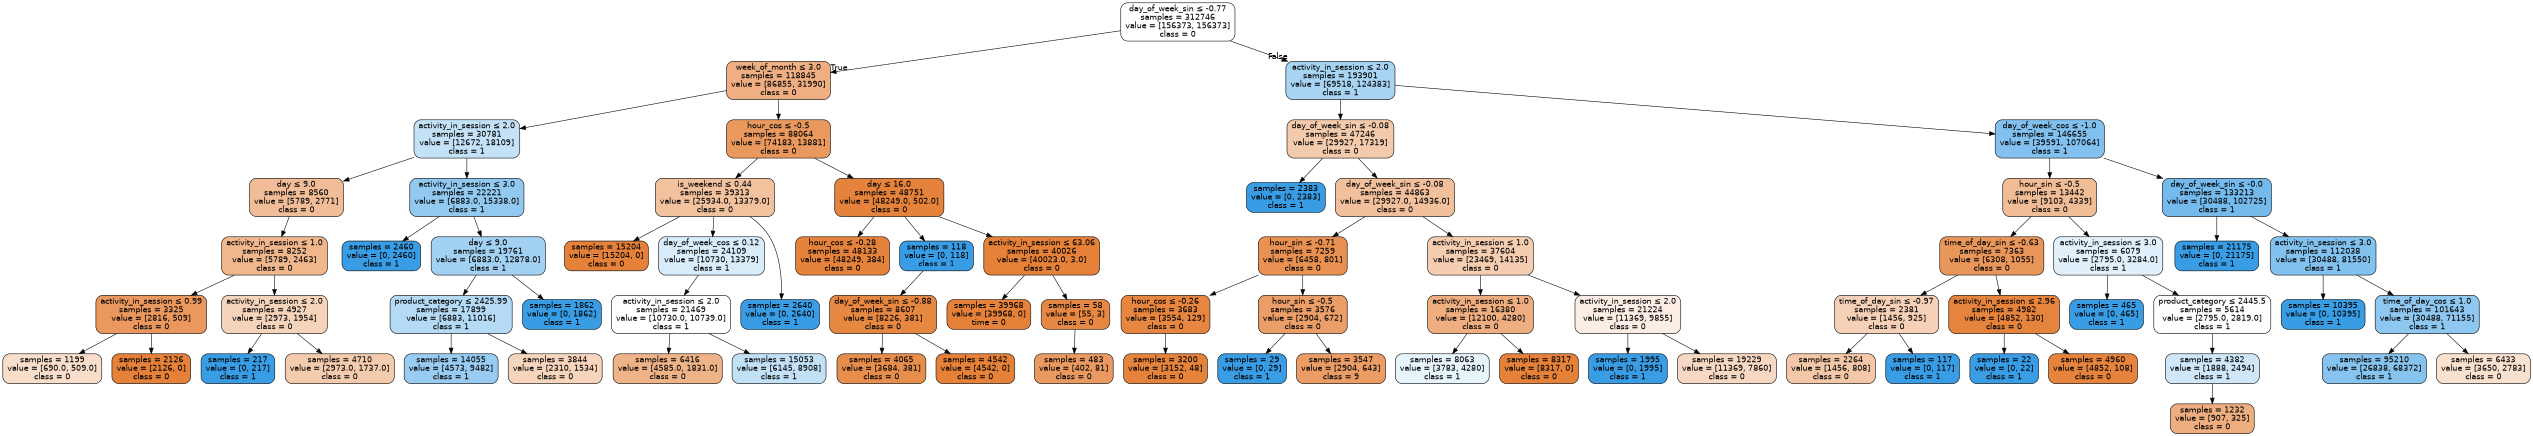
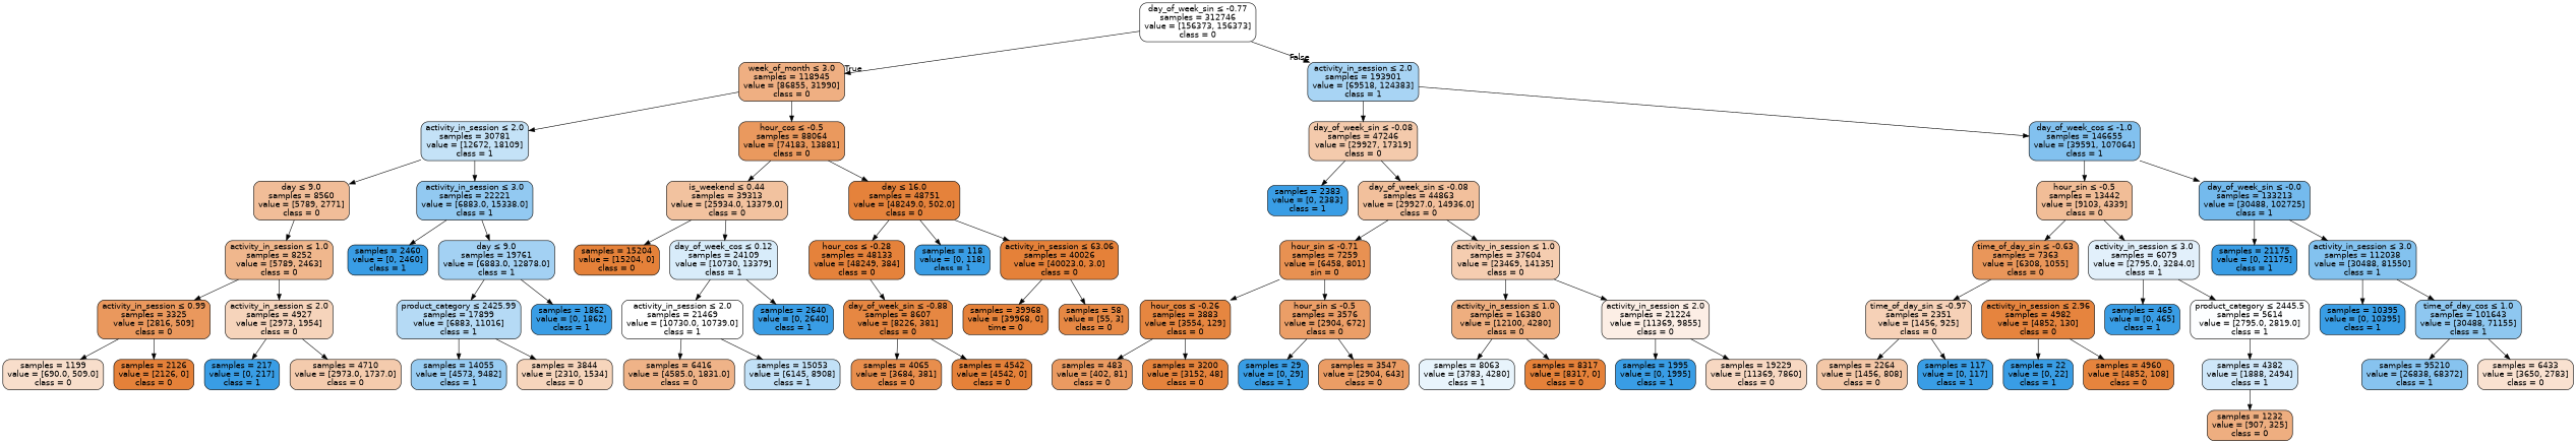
  digraph {
    node [color=black fillcolor="#399de5" fontname=helvetica shape=box style="filled, rounded"]
    edge [fontname=helvetica]
    n1 [fillcolor="#ffffff" label=<day_of_week_sin &le; -0.77<br/>samples = 312746<br/>value = [156373, 156373]<br/>class = 0>]
-   n2 [fillcolor="#efaf82" label=<week_of_month &le; 3.0<br/>samples = 118845<br/>value = [86855, 31990]<br/>class = 0>]
+   n2 [fillcolor="#efaf82" label=<week_of_month &le; 3.0<br/>samples = 118945<br/>value = [86855, 31990]<br/>class = 0>]
    n3 [fillcolor="#a8d4f4" label=<activity_in_session &le; 2.0<br/>samples = 193901<br/>value = [69518, 124383]<br/>class = 1>]
    n4 [fillcolor="#c4e2f7" label=<activity_in_session &le; 2.0<br/>samples = 30781<br/>value = [12672, 18109]<br/>class = 1>]
    n5 [fillcolor="#ea995e" label=<hour_cos &le; -0.5<br/>samples = 88064<br/>value = [74183, 13881]<br/>class = 0>]
    n6 [fillcolor="#f4caac" label=<day_of_week_sin &le; -0.08<br/>samples = 47246<br/>value = [29927, 17319]<br/>class = 0>]
    n7 [fillcolor="#82c1ef" label=<day_of_week_cos &le; -1.0<br/>samples = 146655<br/>value = [39591, 107064]<br/>class = 1>]
    n8 [fillcolor="#f1bd98" label=<day &le; 9.0<br/>samples = 8560<br/>value = [5789, 2771]<br/>class = 0>]
    n9 [fillcolor="#92c9f1" label=<activity_in_session &le; 3.0<br/>samples = 22221<br/>value = [6883.0, 15338.0]<br/>class = 1>]
    n10 [fillcolor="#f2c29f" label=<is_weekend &le; 0.44<br/>samples = 39313<br/>value = [25934.0, 13379.0]<br/>class = 0>]
    n11 [fillcolor="#e5823b" label=<day &le; 16.0<br/>samples = 48751<br/>value = [48249.0, 502.0]<br/>class = 0>]
    n12 [fillcolor="#f0b78d" label=<activity_in_session &le; 1.0<br/>samples = 8252<br/>value = [5789, 2463]<br/>class = 0>]
    n13 [label=<samples = 2460<br/>value = [0, 2460]<br/>class = 1>]
    n14 [fillcolor="#a3d1f3" label=<day &le; 9.0<br/>samples = 19761<br/>value = [6883.0, 12878.0]<br/>class = 1>]
    n15 [fillcolor="#ea985d" label=<activity_in_session &le; 0.99<br/>samples = 3325<br/>value = [2816, 509]<br/>class = 0>]
    n16 [fillcolor="#f6d4bb" label=<activity_in_session &le; 2.0<br/>samples = 4927<br/>value = [2973, 1954]<br/>class = 0>]
    n17 [fillcolor="#f8decb" label=<samples = 1199<br/>value = [690.0, 509.0]<br/>class = 0>]
    n18 [fillcolor="#e58139" label=<samples = 2126<br/>value = [2126, 0]<br/>class = 0>]
    n19 [label=<samples = 217<br/>value = [0, 217]<br/>class = 1>]
    n20 [fillcolor="#f4cbad" label=<samples = 4710<br/>value = [2973.0, 1737.0]<br/>class = 0>]
    n21 [fillcolor="#b5daf5" label=<product_category &le; 2425.99<br/>samples = 17899<br/>value = [6883, 11016]<br/>class = 1>]
    n22 [label=<samples = 1862<br/>value = [0, 1862]<br/>class = 1>]
    n23 [fillcolor="#98ccf2" label=<samples = 14055<br/>value = [4573, 9482]<br/>class = 1>]
    n24 [fillcolor="#f6d5bc" label=<samples = 3844<br/>value = [2310, 1534]<br/>class = 0>]
    n25 [fillcolor="#e58139" label=<samples = 15204<br/>value = [15204, 0]<br/>class = 0>]
    n26 [fillcolor="#d8ecfa" label=<day_of_week_cos &le; 0.12<br/>samples = 24109<br/>value = [10730, 13379]<br/>class = 1>]
    n27 [fillcolor="#e5823b" label=<hour_cos &le; -0.28<br/>samples = 48133<br/>value = [48249, 384]<br/>class = 0>]
    n28 [label=<samples = 118<br/>value = [0, 118]<br/>class = 1>]
    n29 [fillcolor="#e58139" label=<activity_in_session &le; 63.06<br/>samples = 40026<br/>value = [40023.0, 3.0]<br/>class = 0>]
    n30 [fillcolor="#ffffff" label=<activity_in_session &le; 2.0<br/>samples = 21469<br/>value = [10730.0, 10739.0]<br/>class = 1>]
    n31 [label=<samples = 2640<br/>value = [0, 2640]<br/>class = 1>]
    n32 [fillcolor="#efb388" label=<samples = 6416<br/>value = [4585.0, 1831.0]<br/>class = 0>]
    n33 [fillcolor="#c2e1f7" label=<samples = 15053<br/>value = [6145, 8908]<br/>class = 1>]
    n34 [fillcolor="#e68742" label=<day_of_week_sin &le; -0.88<br/>samples = 8607<br/>value = [8226, 381]<br/>class = 0>]
    n35 [fillcolor="#e88e4d" label=<samples = 4065<br/>value = [3684, 381]<br/>class = 0>]
    n36 [fillcolor="#e58139" label=<samples = 4542<br/>value = [4542, 0]<br/>class = 0>]
    n37 [fillcolor="#e58139" label=<samples = 39968<br/>value = [39968, 0]<br/>time = 0>]
    n38 [fillcolor="#e68844" label=<samples = 58<br/>value = [55, 3]<br/>class = 0>]
    n39 [label=<samples = 2383<br/>value = [0, 2383]<br/>class = 1>]
    n40 [fillcolor="#f2c09c" label=<day_of_week_sin &le; -0.08<br/>samples = 44863<br/>value = [29927.0, 14936.0]<br/>class = 0>]
    n41 [fillcolor="#f1bd97" label=<hour_sin &le; -0.5<br/>samples = 13442<br/>value = [9103, 4339]<br/>class = 0>]
    n42 [fillcolor="#74baed" label=<day_of_week_sin &le; -0.0<br/>samples = 133213<br/>value = [30488, 102725]<br/>class = 1>]
-   n43 [fillcolor="#e89152" label=<hour_sin &le; -0.71<br/>samples = 7259<br/>value = [6458, 801]<br/>class = 0>]
+   n43 [fillcolor="#e89152" label=<hour_sin &le; -0.71<br/>samples = 7259<br/>value = [6458, 801]<br/>sin = 0>]
    n44 [fillcolor="#f5cdb0" label=<activity_in_session &le; 1.0<br/>samples = 37604<br/>value = [23469, 14135]<br/>class = 0>]
-   n45 [fillcolor="#e68640" label=<hour_cos &le; -0.26<br/>samples = 3683<br/>value = [3554, 129]<br/>class = 0>]
+   n45 [fillcolor="#e68640" label=<hour_cos &le; -0.26<br/>samples = 3883<br/>value = [3554, 129]<br/>class = 0>]
    n46 [fillcolor="#eb9e67" label=<hour_sin &le; -0.5<br/>samples = 3576<br/>value = [2904, 672]<br/>class = 0>]
    n47 [fillcolor="#eeae7f" label=<activity_in_session &le; 1.0<br/>samples = 16380<br/>value = [12100, 4280]<br/>class = 0>]
    n48 [fillcolor="#fceee5" label=<activity_in_session &le; 2.0<br/>samples = 21224<br/>value = [11369, 9855]<br/>class = 0>]
    n49 [fillcolor="#ea9a61" label=<samples = 483<br/>value = [402, 81]<br/>class = 0>]
    n50 [fillcolor="#e5833c" label=<samples = 3200<br/>value = [3152, 48]<br/>class = 0>]
    n51 [label=<samples = 29<br/>value = [0, 29]<br/>class = 1>]
-   n52 [fillcolor="#eb9d65" label=<samples = 3547<br/>value = [2904, 643]<br/>class = 9>]
+   n52 [fillcolor="#eb9d65" label=<samples = 3547<br/>value = [2904, 643]<br/>class = 0>]
    n53 [fillcolor="#e8f4fc" label=<samples = 8063<br/>value = [3783, 4280]<br/>class = 1>]
    n54 [fillcolor="#e58139" label=<samples = 8317<br/>value = [8317, 0]<br/>class = 0>]
    n55 [label=<samples = 1995<br/>value = [0, 1995]<br/>class = 1>]
    n56 [fillcolor="#f7d8c2" label=<samples = 19229<br/>value = [11369, 7860]<br/>class = 0>]
    n57 [fillcolor="#e9965a" label=<time_of_day_sin &le; -0.63<br/>samples = 7363<br/>value = [6308, 1055]<br/>class = 0>]
    n58 [fillcolor="#e2f0fb" label=<activity_in_session &le; 3.0<br/>samples = 6079<br/>value = [2795.0, 3284.0]<br/>class = 1>]
    n59 [label=<samples = 21175<br/>value = [0, 21175]<br/>class = 1>]
    n60 [fillcolor="#83c2ef" label=<activity_in_session &le; 3.0<br/>samples = 112038<br/>value = [30488, 81550]<br/>class = 1>]
-   n61 [fillcolor="#f6d1b7" label=<time_of_day_sin &le; -0.97<br/>samples = 2381<br/>value = [1456, 925]<br/>class = 0>]
+   n61 [fillcolor="#f6d1b7" label=<time_of_day_sin &le; -0.97<br/>samples = 2351<br/>value = [1456, 925]<br/>class = 0>]
    n62 [fillcolor="#e6843e" label=<activity_in_session &le; 2.96<br/>samples = 4982<br/>value = [4852, 130]<br/>class = 0>]
    n63 [label=<samples = 465<br/>value = [0, 465]<br/>class = 1>]
    n64 [fillcolor="#fdfeff" label=<product_category &le; 2445.5<br/>samples = 5614<br/>value = [2795.0, 2819.0]<br/>class = 1>]
    n65 [fillcolor="#f3c7a7" label=<samples = 2264<br/>value = [1456, 808]<br/>class = 0>]
    n66 [label=<samples = 117<br/>value = [0, 117]<br/>class = 1>]
    n67 [label=<samples = 22<br/>value = [0, 22]<br/>class = 1>]
    n68 [fillcolor="#e6843d" label=<samples = 4960<br/>value = [4852, 108]<br/>class = 0>]
    n69 [fillcolor="#cfe7f9" label=<samples = 4382<br/>value = [1888, 2494]<br/>class = 1>]
    n70 [fillcolor="#eeae80" label=<samples = 1232<br/>value = [907, 325]<br/>class = 0>]
    n71 [label=<samples = 10395<br/>value = [0, 10395]<br/>class = 1>]
    n72 [fillcolor="#8ec7f0" label=<time_of_day_cos &le; 1.0<br/>samples = 101643<br/>value = [30488, 71155]<br/>class = 1>]
    n73 [fillcolor="#87c3ef" label=<samples = 95210<br/>value = [26838, 68372]<br/>class = 1>]
    n74 [fillcolor="#f9e1d0" label=<samples = 6433<br/>value = [3650, 2783]<br/>class = 0>]
    n1 -> n2 [headlabel=True labelangle=45 labeldistance=2.5]
    n1 -> n3 [headlabel=False labelangle=-45 labeldistance=2.5]
    n2 -> n4
    n2 -> n5
    n3 -> n6
    n3 -> n7
    n4 -> n8
    n4 -> n9
    n5 -> n10
    n5 -> n11
    n6 -> n39
    n6 -> n40
    n7 -> n41
    n7 -> n42
    n8 -> n12
    n9 -> n13
    n9 -> n14
    n10 -> n25
    n10 -> n26
    n11 -> n27
    n11 -> n28
    n11 -> n29
    n12 -> n15
    n12 -> n16
    n14 -> n21
    n14 -> n22
    n15 -> n17
    n15 -> n18
    n16 -> n19
    n16 -> n20
    n21 -> n23
    n21 -> n24
    n26 -> n30
-   n10 -> n31
-   n28 -> n34
+   n26 -> n31
+   n27 -> n34
    n29 -> n37
    n29 -> n38
    n30 -> n32
    n30 -> n33
    n34 -> n35
    n34 -> n36
    n40 -> n43
    n40 -> n44
    n41 -> n57
    n41 -> n58
    n42 -> n59
    n42 -> n60
    n43 -> n45
    n43 -> n46
    n44 -> n47
    n44 -> n48
-   n38 -> n49
+   n45 -> n49
    n45 -> n50
    n46 -> n51
    n46 -> n52
    n47 -> n53
    n47 -> n54
    n48 -> n55
    n48 -> n56
    n57 -> n61
-   n57 -> n62
    n58 -> n63
    n58 -> n64
    n60 -> n71
    n60 -> n72
    n61 -> n65
    n61 -> n66
    n62 -> n67
    n62 -> n68
    n64 -> n69
    n69 -> n70
    n72 -> n73
    n72 -> n74
  }
